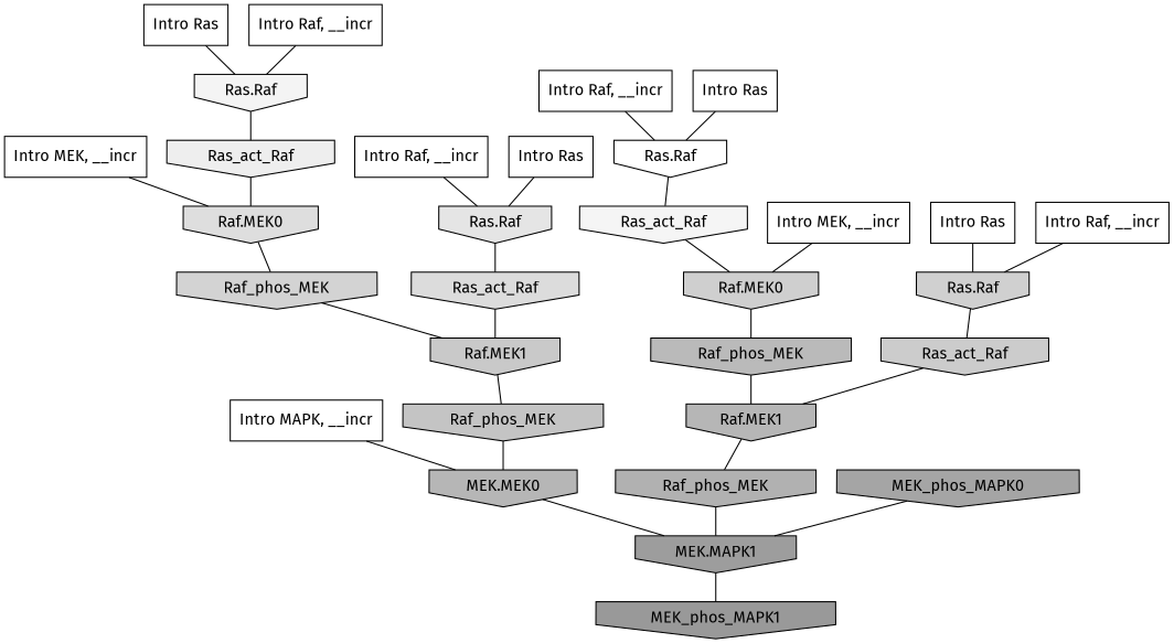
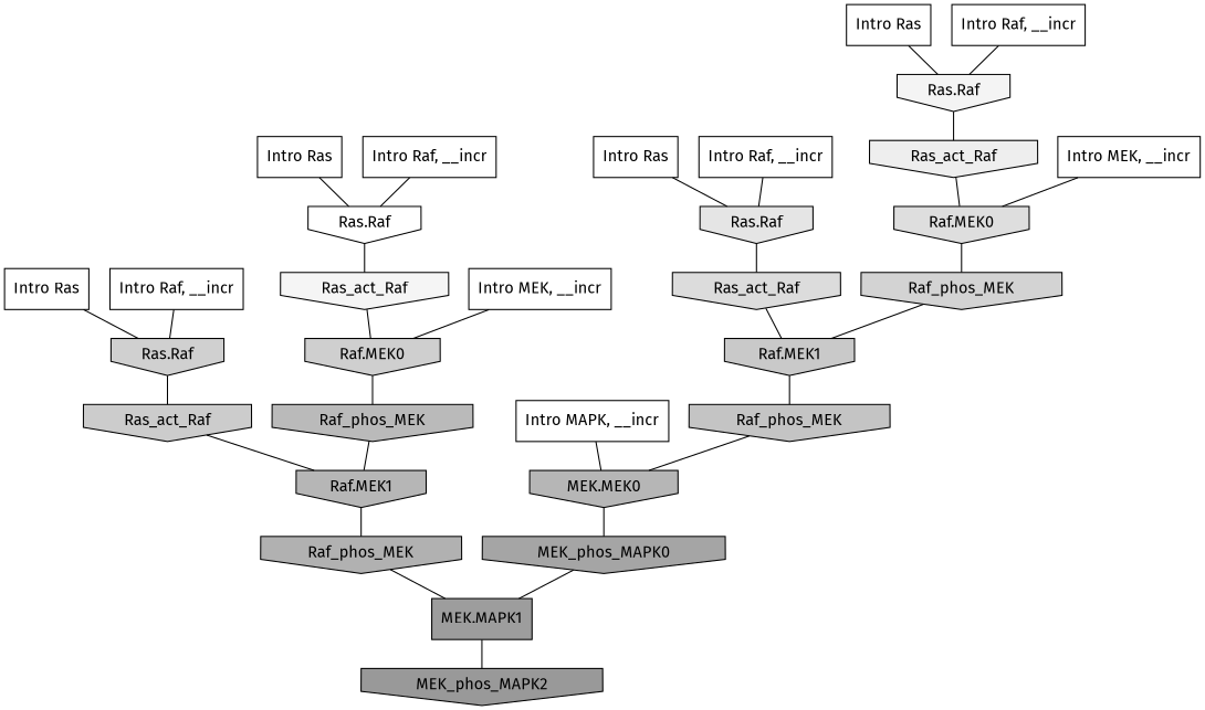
  digraph {
    fontname="Fira Sans"
    rankdir=TB
    ranksep=0.30
    node [fillcolor="0.000 0.000 1.000" fontname="Fira Sans" shape=invhouse style=filled]
    edge [color="0.000 0.000 0.000" dir=none fontname="Fira Sans"]
    n1 [label="Intro Ras" shape=rectangle]
    n2 [fillcolor="0.000 0.000 0.813" label="Ras.Raf"]
    n3 [fillcolor="0.000 0.000 0.797" label=Ras_act_Raf]
    n4 [label="Intro Ras" shape=rectangle]
    n5 [fillcolor="0.000 0.000 0.897" label="Ras.Raf"]
    n6 [fillcolor="0.000 0.000 0.861" label=Ras_act_Raf]
    n7 [label="Intro Ras" shape=rectangle]
    n8 [fillcolor="0.000 0.000 0.955" label="Ras.Raf"]
    n9 [fillcolor="0.000 0.000 0.930" label=Ras_act_Raf]
    n10 [label="Intro Ras" shape=rectangle]
    n11 [label="Ras.Raf"]
    n12 [fillcolor="0.000 0.000 0.959" label=Ras_act_Raf]
    n13 [label="Intro Raf, __incr" shape=rectangle]
    n14 [label="Intro Raf, __incr" shape=rectangle]
    n15 [label="Intro Raf, __incr" shape=rectangle]
    n16 [label="Intro Raf, __incr" shape=rectangle]
    n17 [label="Intro MEK, __incr" shape=rectangle]
    n18 [fillcolor="0.000 0.000 0.811" label="Raf.MEK0"]
    n19 [fillcolor="0.000 0.000 0.729" label=Raf_phos_MEK]
    n20 [label="Intro MEK, __incr" shape=rectangle]
    n21 [fillcolor="0.000 0.000 0.868" label="Raf.MEK0"]
    n22 [fillcolor="0.000 0.000 0.827" label=Raf_phos_MEK]
    n23 [label="Intro MAPK, __incr" shape=rectangle]
    n24 [fillcolor="0.000 0.000 0.711" label="MEK.MEK0"]
    n25 [fillcolor="0.000 0.000 0.647" label=MEK_phos_MAPK0]
    n26 [fillcolor="0.000 0.000 0.786" label="Raf.MEK1"]
    n27 [fillcolor="0.000 0.000 0.768" label=Raf_phos_MEK]
    n28 [fillcolor="0.000 0.000 0.711" label="Raf.MEK1"]
    n29 [fillcolor="0.000 0.000 0.694" label=Raf_phos_MEK]
-   n30 [fillcolor="0.000 0.000 0.616" label="MEK.MAPK1"]
-   n31 [fillcolor="0.000 0.000 0.600" label=MEK_phos_MAPK1]
+   n30 [fillcolor="0.000 0.000 0.616" label="MEK.MAPK1" shape=box]
+   n31 [fillcolor="0.000 0.000 0.600" label=MEK_phos_MAPK2]
    n1 -> n2
    n2 -> n3
    n3 -> n28
    n4 -> n5
    n5 -> n6
    n6 -> n26
    n7 -> n8
    n8 -> n9
    n9 -> n21
    n10 -> n11
    n11 -> n12
    n12 -> n18
    n13 -> n8
    n14 -> n2
    n15 -> n11
    n16 -> n5
    n17 -> n18
    n18 -> n19
    n19 -> n28
    n20 -> n21
    n21 -> n22
    n22 -> n26
    n23 -> n24
-   n24 -> n30
+   n24 -> n25
    n25 -> n30
    n26 -> n27
    n27 -> n24
    n28 -> n29
    n29 -> n30
    n30 -> n31
  }
